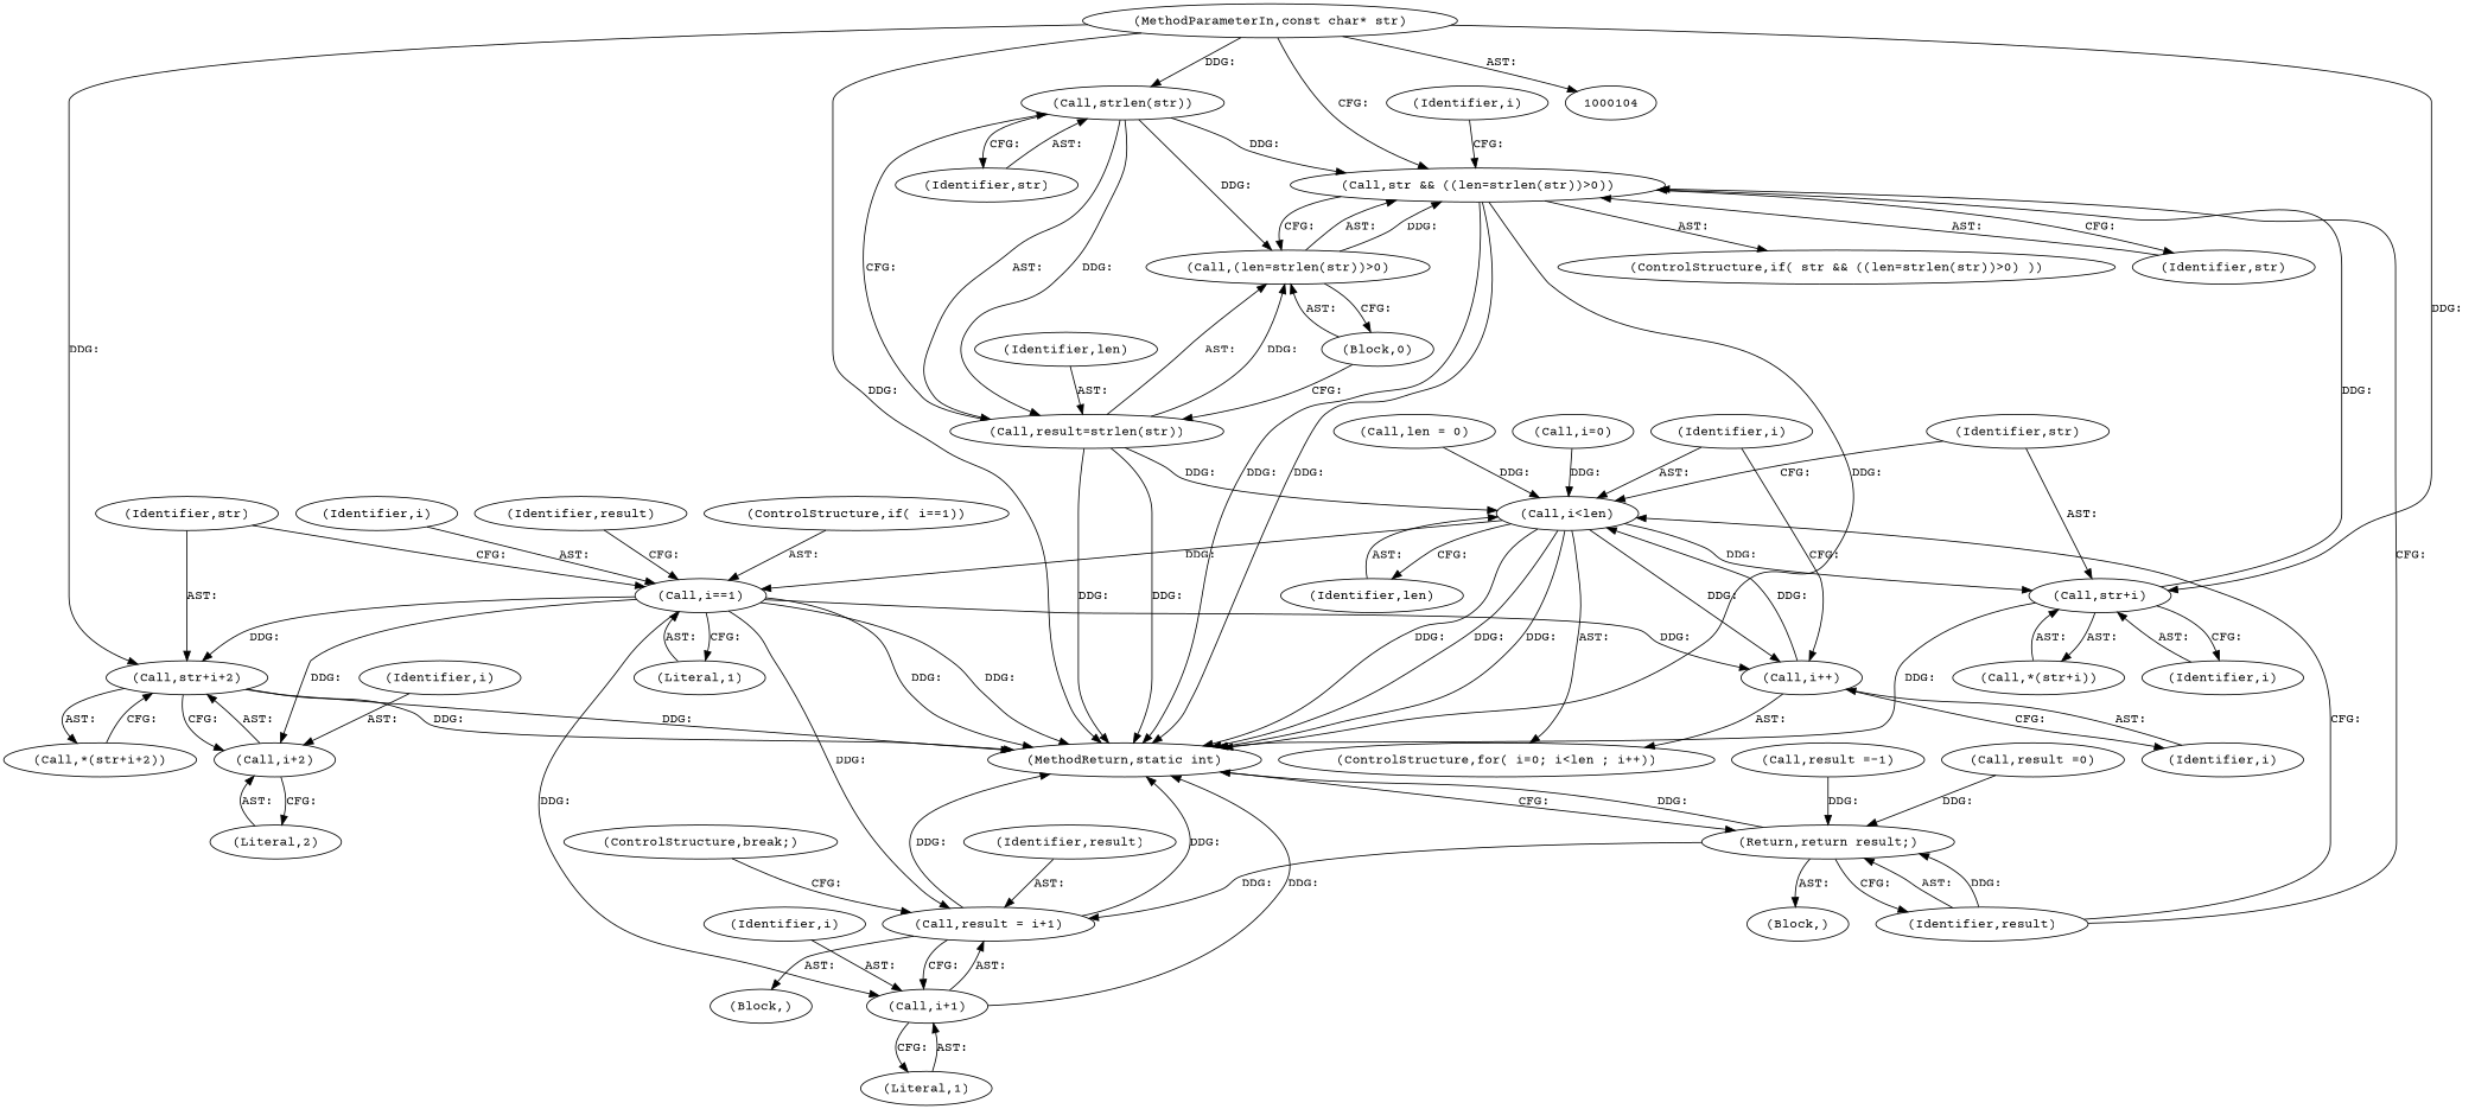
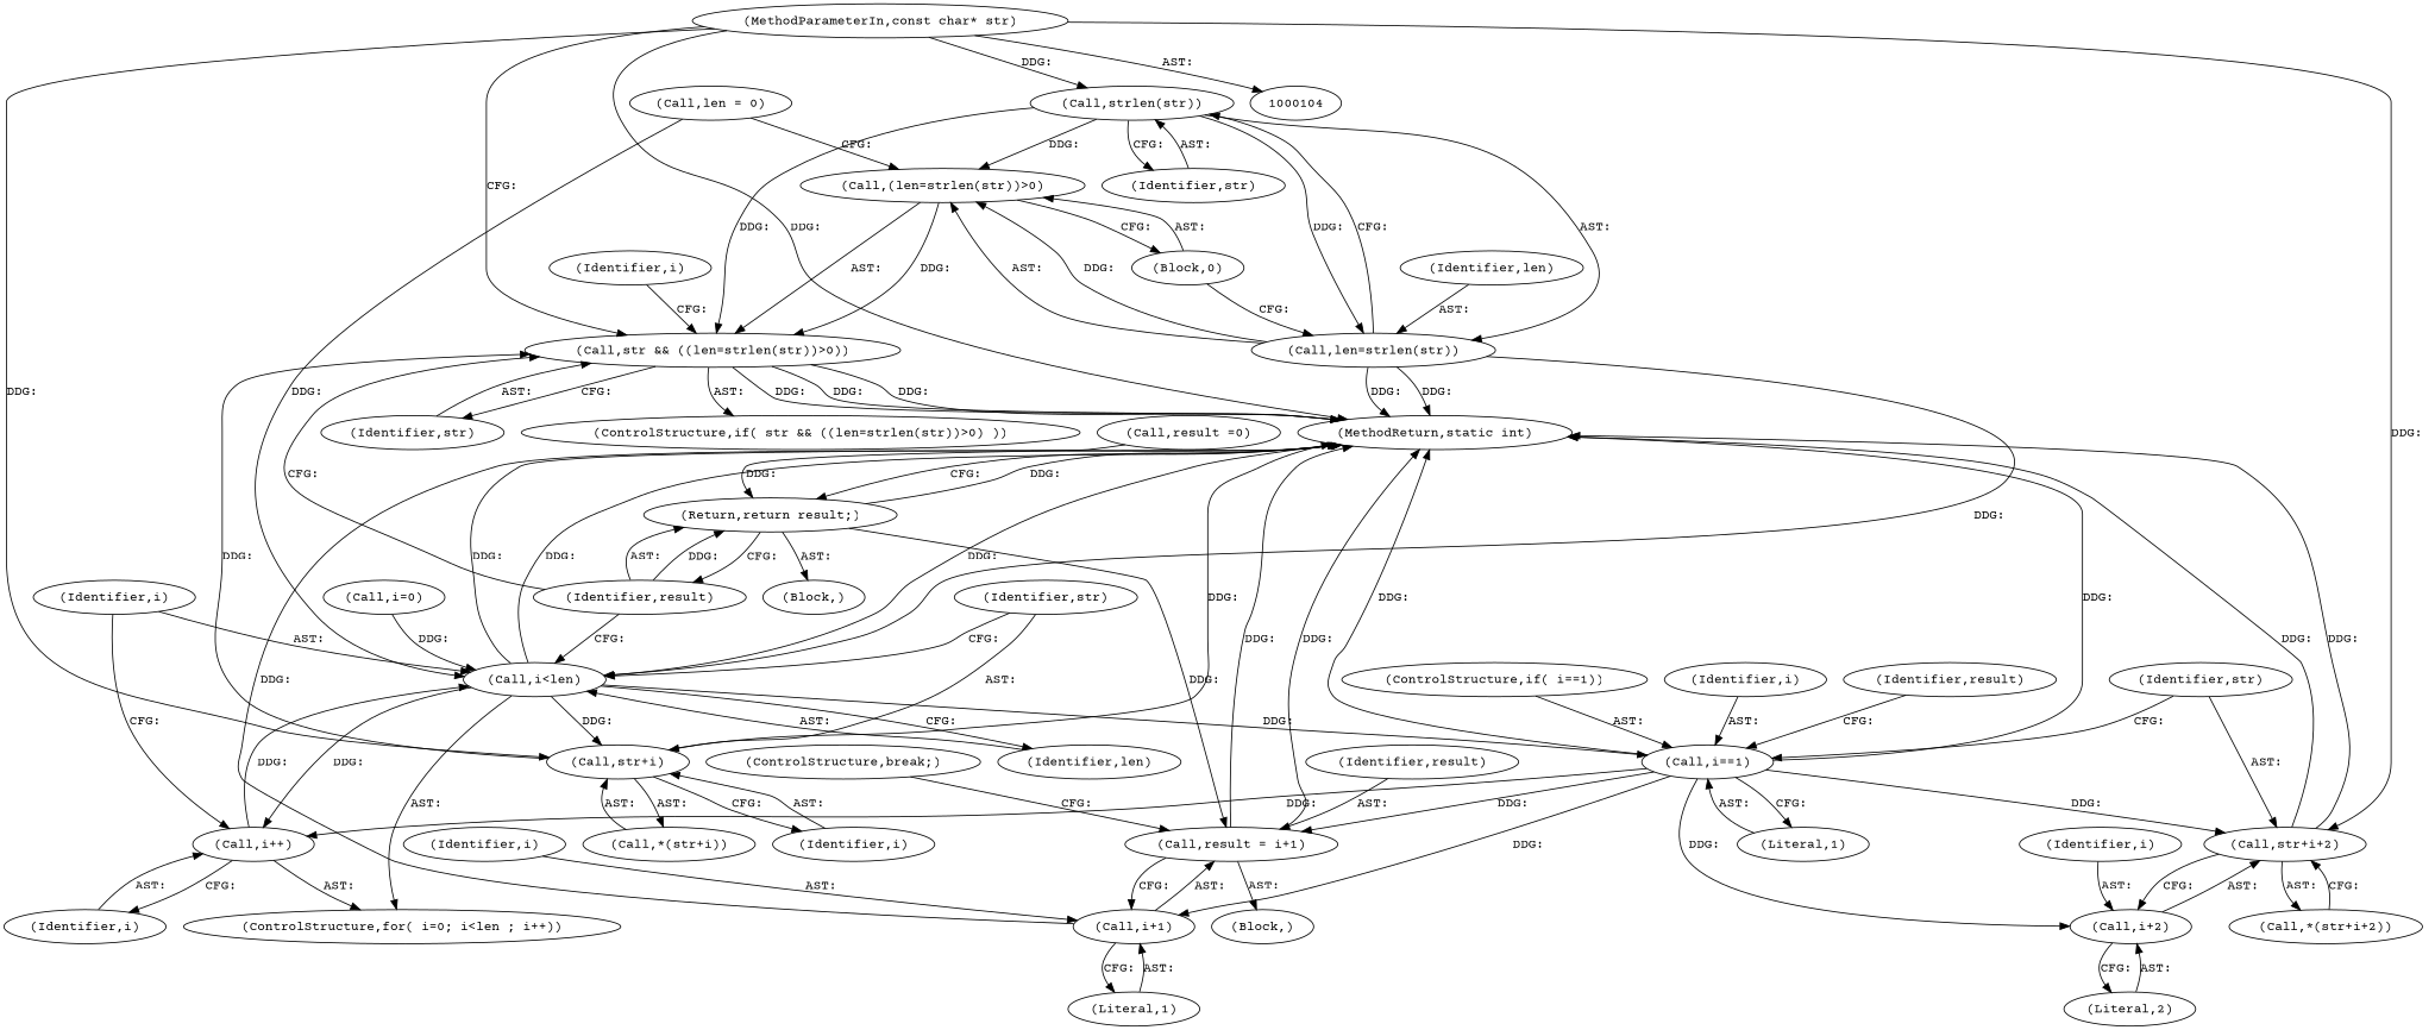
  digraph {
    fontname="Courier Prime"
    node [fontname="Courier Prime"]
    edge [fontname="Courier Prime"]
    n1 [label="(Call,strlen(str))"]
    n2 [label="(Call,str && ((len=strlen(str))>0))"]
    n3 [label="(Call,(len=strlen(str))>0)"]
-   n4 [label="(Call,result=strlen(str))"]
+   n4 [label="(Call,len=strlen(str))"]
    n5 [label="(Identifier,str)"]
    n6 [label="(MethodReturn,static int)"]
    n7 [label="(Identifier,str)"]
    n8 [label="(ControlStructure,if( str && ((len=strlen(str))>0) ))"]
    n9 [label="(Block,0)"]
    n10 [label="(Call,i<len)"]
    n11 [label="(MethodParameterIn,const char* str)"]
    n12 [label="(Call,str+i)"]
    n13 [label="(Call,str+i+2)"]
    1000104
    n15 [label="(Call,*(str+i))"]
    n16 [label="(Identifier,i)"]
    n17 [label="(Call,i+2)"]
    n18 [label="(Call,*(str+i+2))"]
    n19 [label="(Return,return result;)"]
    n20 [label="(Call,i++)"]
    n21 [label="(Call,i==1)"]
    n22 [label="(ControlStructure,for( i=0; i<len ; i++))"]
    n23 [label="(Identifier,len)"]
    n24 [label="(Identifier,i)"]
    n25 [label="(Call,result = i+1)"]
    n26 [label="(Call,i+1)"]
    n27 [label="(Literal,1)"]
    n28 [label="(Literal,2)"]
    n29 [label="(Block,)"]
    n30 [label="(Literal,1)"]
    n31 [label="(ControlStructure,if( i==1))"]
    n32 [label="(Identifier,result)"]
    n33 [label="(Block,)"]
    n34 [label="(Identifier,result)"]
    n35 [label="(Identifier,i)"]
    n36 [label="(Call,len = 0)"]
    n37 [label="(Identifier,i)"]
-   n38 [label="(Call,result =-1)"]
    n39 [label="(Call,result =0)"]
    n40 [label="(Identifier,i)"]
    n41 [label="(Identifier,str)"]
    n42 [label="(Identifier,len)"]
    n43 [label="(Call,i=0)"]
    n44 [label="(Identifier,str)"]
    n45 [label="(Identifier,result)"]
    n46 [label="(Identifier,i)"]
    n47 [label="(Identifier,i)"]
    n48 [label="(ControlStructure,break;)"]
    n1 -> n2 [label="DDG: "]
    n1 -> n3 [label="DDG: "]
    n1 -> n4 [label="AST: "]
    n1 -> n4 [label="DDG: "]
    n1 -> n5 [label="CFG: "]
-   n2 -> n3 [label="CFG: "]
+   n36 -> n3 [label="CFG: "]
    n2 -> n6 [label="DDG: "]
    n2 -> n6 [label="DDG: "]
    n2 -> n6 [label="DDG: "]
    n2 -> n7 [label="CFG: "]
    n2 -> n8 [label="AST: "]
    n3 -> n2 [label="AST: "]
    n3 -> n2 [label="DDG: "]
    n3 -> n9 [label="CFG: "]
    n4 -> n1 [label="CFG: "]
    n4 -> n3 [label="AST: "]
    n4 -> n3 [label="DDG: "]
    n4 -> n6 [label="DDG: "]
    n4 -> n6 [label="DDG: "]
    n4 -> n10 [label="DDG: "]
    n5 -> n1 [label="AST: "]
    n6 -> n19 [label="CFG: "]
    n7 -> n2 [label="AST: "]
    n9 -> n3 [label="AST: "]
    n9 -> n4 [label="CFG: "]
    n10 -> n6 [label="DDG: "]
    n10 -> n6 [label="DDG: "]
    n10 -> n6 [label="DDG: "]
    n10 -> n12 [label="DDG: "]
    n10 -> n20 [label="DDG: "]
    n10 -> n21 [label="DDG: "]
    n10 -> n22 [label="AST: "]
    n10 -> n23 [label="CFG: "]
    n11 -> n1 [label="DDG: "]
    n11 -> n2 [label="CFG: "]
    n11 -> n6 [label="DDG: "]
    n11 -> n12 [label="DDG: "]
    n11 -> n13 [label="DDG: "]
    n11 -> 1000104 [label="AST: "]
    n12 -> n2 [label="DDG: "]
    n12 -> n6 [label="DDG: "]
    n12 -> n15 [label="AST: "]
    n12 -> n16 [label="CFG: "]
    n13 -> n6 [label="DDG: "]
    n13 -> n6 [label="DDG: "]
    n13 -> n17 [label="CFG: "]
    n13 -> n18 [label="AST: "]
    n15 -> n12 [label="AST: "]
    n16 -> n12 [label="AST: "]
    n17 -> n13 [label="AST: "]
    n17 -> n28 [label="CFG: "]
    n18 -> n13 [label="CFG: "]
    n19 -> n6 [label="DDG: "]
    n19 -> n25 [label="DDG: "]
    n19 -> n32 [label="CFG: "]
    n19 -> n33 [label="AST: "]
    n20 -> n10 [label="DDG: "]
    n20 -> n22 [label="AST: "]
    n20 -> n24 [label="CFG: "]
    n21 -> n6 [label="DDG: "]
    n21 -> n6 [label="DDG: "]
    n21 -> n13 [label="DDG: "]
    n21 -> n17 [label="DDG: "]
    n21 -> n20 [label="DDG: "]
    n21 -> n25 [label="DDG: "]
    n21 -> n26 [label="DDG: "]
    n21 -> n27 [label="CFG: "]
    n23 -> n10 [label="AST: "]
    n24 -> n20 [label="AST: "]
    n25 -> n6 [label="DDG: "]
    n25 -> n6 [label="DDG: "]
    n25 -> n26 [label="CFG: "]
    n25 -> n29 [label="AST: "]
    n26 -> n6 [label="DDG: "]
    n26 -> n25 [label="AST: "]
    n26 -> n30 [label="CFG: "]
    n27 -> n21 [label="AST: "]
    n28 -> n17 [label="AST: "]
    n30 -> n26 [label="AST: "]
    n31 -> n21 [label="AST: "]
    n32 -> n2 [label="CFG: "]
    n32 -> n10 [label="CFG: "]
    n32 -> n19 [label="AST: "]
    n32 -> n19 [label="DDG: "]
    n34 -> n25 [label="AST: "]
    n35 -> n10 [label="AST: "]
    n35 -> n20 [label="CFG: "]
    n36 -> n10 [label="DDG: "]
    n37 -> n21 [label="AST: "]
-   n38 -> n19 [label="DDG: "]
    n39 -> n19 [label="DDG: "]
    n40 -> n26 [label="AST: "]
    n41 -> n13 [label="AST: "]
    n41 -> n21 [label="CFG: "]
    n42 -> n4 [label="AST: "]
    n43 -> n10 [label="DDG: "]
    n44 -> n10 [label="CFG: "]
    n44 -> n12 [label="AST: "]
    n45 -> n21 [label="CFG: "]
    n46 -> n17 [label="AST: "]
    n47 -> n2 [label="CFG: "]
    n48 -> n25 [label="CFG: "]
  }
